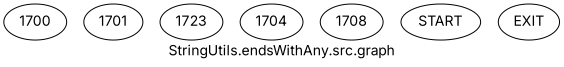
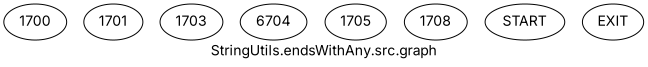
  digraph {
    label="StringUtils.endsWithAny.src.graph"
    fontname=Inter
    node [fontname=Inter]
    n1 [label=1700]
    n2 [label=1701]
-   n3 [label=1723]
-   n4 [label=1704]
+   n3 [label=1703]
+   n4 [label=6704]
+   n5 [label=1705]
    n6 [label=1708]
    n7 [label=START]
    n8 [label=EXIT]
  }
